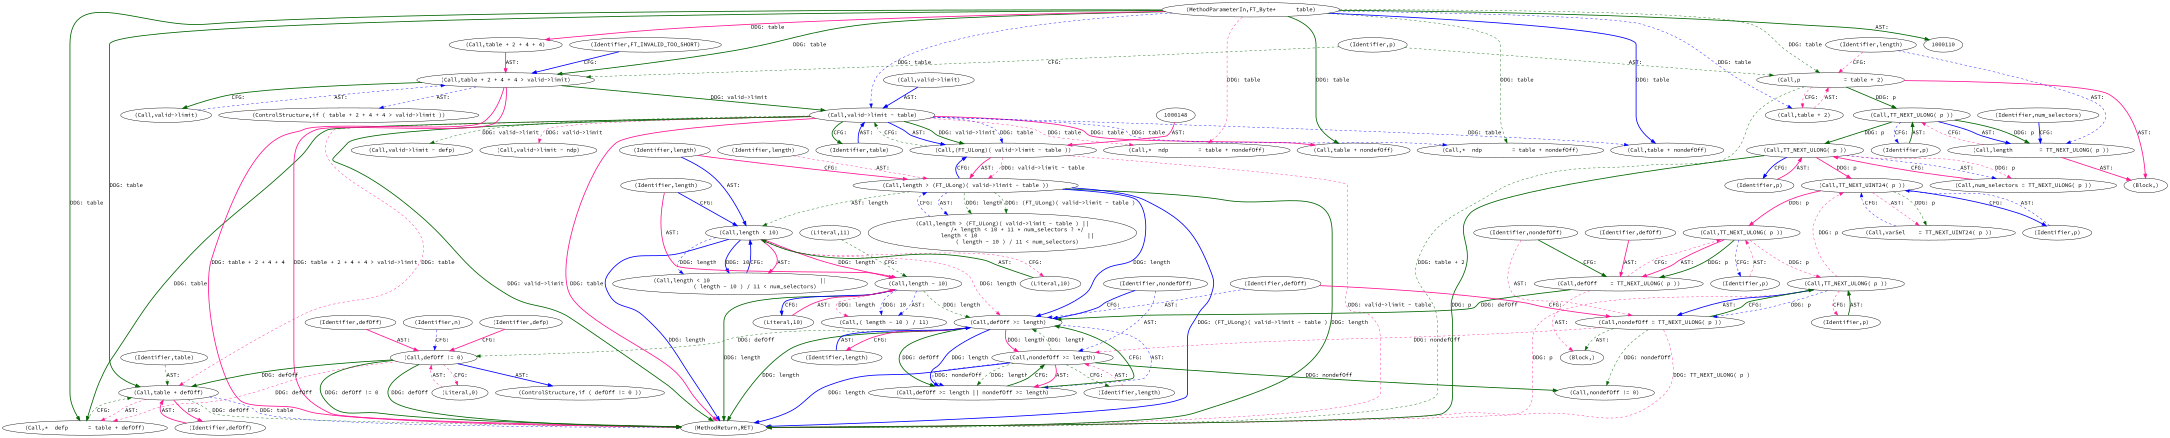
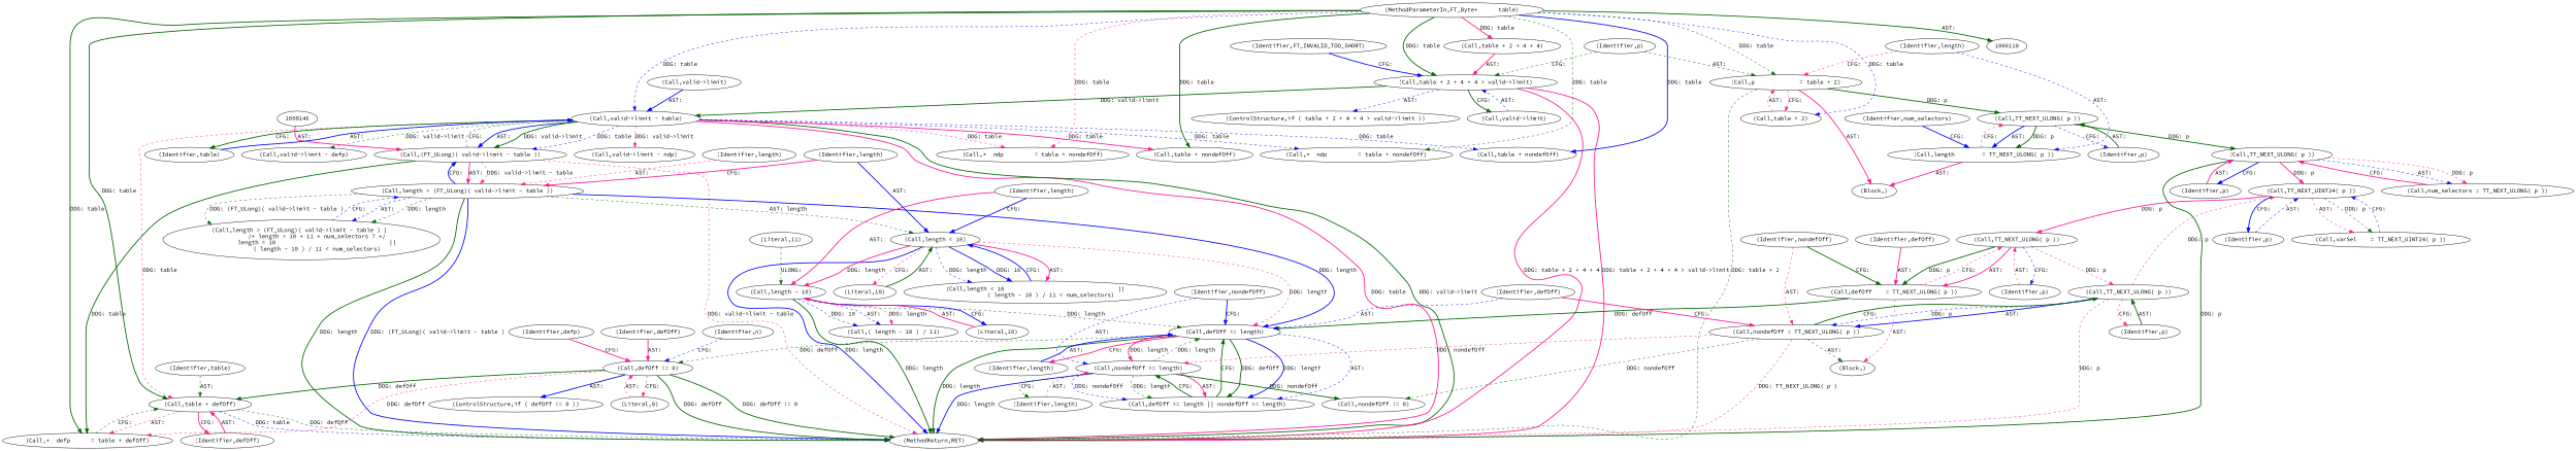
  digraph {
    fontname="Source Code Pro"
    node [fontname="Source Code Pro"]
    edge [color=deeppink fontname="Source Code Pro" style=bold]
    n1 [label="(Call,table + defOff)"]
    n2 [label="(MethodReturn,RET)"]
    n3 [label="(Identifier,defOff)"]
    n4 [label="(Call,*  defp      = table + defOff)"]
    n5 [label="(Call,valid->limit - table)"]
    n6 [label="(Call,(FT_ULong)( valid->limit - table ))"]
    n7 [label="(Call,*  ndp         = table + nondefOff)"]
    n8 [label="(Call,valid->limit - defp)"]
    n9 [label="(Call,table + nondefOff)"]
    n10 [label="(Call,valid->limit - ndp)"]
    n11 [label="(Call,*  ndp         = table + nondefOff)"]
    n12 [label="(Identifier,table)"]
    n13 [label="(Call,table + nondefOff)"]
    n14 [label="(Call,length > (FT_ULong)( valid->limit - table ))"]
    n15 [label="(Call,table + 2 + 4 + 4 > valid->limit)"]
    n16 [label="(Call,valid->limit)"]
    n17 [label="(ControlStructure,if ( table + 2 + 4 + 4 > valid->limit ))"]
    n18 [label="(MethodParameterIn,FT_Byte*      table)"]
    n19 [label="(Call,p             = table + 2)"]
    n20 [label="(Call,table + 2 + 4 + 4)"]
    n21 [label="(Call,table + 2)"]
    1000110
    n23 [label="(Call,TT_NEXT_ULONG( p ))"]
    n24 [label="(Block,)"]
    n25 [label="(Call,defOff != 0)"]
    n26 [label="(Literal,0)"]
    n27 [label="(ControlStructure,if ( defOff != 0 ))"]
    n28 [label="(Call,defOff >= length)"]
    n29 [label="(Call,nondefOff >= length)"]
    n30 [label="(Identifier,length)"]
    n31 [label="(Call,defOff >= length || nondefOff >= length)"]
    n32 [label="(Call,nondefOff != 0)"]
    n33 [label="(Identifier,length)"]
    n34 [label="(Call,defOff    = TT_NEXT_ULONG( p ))"]
    n35 [label="(Call,TT_NEXT_ULONG( p ))"]
    n36 [label="(Block,)"]
    n37 [label="(Call,TT_NEXT_ULONG( p ))"]
    n38 [label="(Identifier,p)"]
    n39 [label="(Call,TT_NEXT_UINT24( p ))"]
    n40 [label="(Call,nondefOff = TT_NEXT_ULONG( p ))"]
    n41 [label="(Identifier,p)"]
    n42 [label="(Call,varSel    = TT_NEXT_UINT24( p ))"]
    n43 [label="(Identifier,p)"]
    n44 [label="(Call,TT_NEXT_ULONG( p ))"]
    n45 [label="(Identifier,p)"]
    n46 [label="(Call,num_selectors = TT_NEXT_ULONG( p ))"]
    n47 [label="(Call,length        = TT_NEXT_ULONG( p ))"]
    n48 [label="(Identifier,p)"]
    n49 [label="(Call,length < 10)"]
    n50 [label="(Call,length - 10)"]
    n51 [label="(Literal,10)"]
    n52 [label="(Call,length < 10                                 ||\n         ( length - 10 ) / 11 < num_selectors)"]
    n53 [label="(Call,( length - 10 ) / 11)"]
    n54 [label="(Literal,10)"]
    n55 [label="(Call,length > (FT_ULong)( valid->limit - table ) ||\n         /* length < 10 + 11 * num_selectors ? */\n         length < 10                                 ||\n         ( length - 10 ) / 11 < num_selectors)"]
    n56 [label="(Identifier,defOff)"]
    n57 [label="(Identifier,FT_INVALID_TOO_SHORT)"]
    n58 [label="(Identifier,defOff)"]
    n59 [label="(Identifier,length)"]
    n60 [label="(Literal,11)"]
    n61 [label="(Identifier,nondefOff)"]
    n62 [label="(Identifier,length)"]
    n63 [label="(Identifier,n)"]
    n64 [label="(Identifier,defOff)"]
    n65 [label="(Call,valid->limit)"]
    n66 [label="(Identifier,length)"]
    n67 [label="(Identifier,defp)"]
    n68 [label="(Identifier,nondefOff)"]
    n69 [label="(Identifier,table)"]
    n70 [label="(Identifier,p)"]
    n71 [label="(Identifier,length)"]
    n72 [label="(Identifier,num_selectors)"]
    1000148
    n1 -> n2 [color=blue label="DDG: table" style=dashed]
    n1 -> n2 [color=darkgreen label="DDG: defOff" style=dashed]
    n1 -> n3 [label="CFG: "]
    n1 -> n4 [label="AST: " style=dashed]
    n3 -> n1 [label="AST: "]
    n4 -> n1 [color=darkgreen label="CFG: " style=dashed]
    n5 -> n1 [label="DDG: table" style=dashed]
    n5 -> n2 [label="DDG: table"]
    n5 -> n2 [color=darkgreen label="DDG: valid->limit"]
-   n5 -> n4 [color=darkgreen label="DDG: table"]
+   n6 -> n4 [color=darkgreen label="DDG: table"]
    n5 -> n6 [color=blue label="AST: "]
    n5 -> n6 [color=darkgreen label="DDG: valid->limit"]
    n5 -> n6 [color=blue label="DDG: table" style=dashed]
    n5 -> n7 [label="DDG: table" style=dashed]
    n5 -> n8 [color=darkgreen label="DDG: valid->limit" style=dashed]
    n5 -> n9 [label="DDG: table"]
    n5 -> n10 [label="DDG: valid->limit" style=dashed]
    n5 -> n11 [color=blue label="DDG: table" style=dashed]
    n5 -> n12 [color=darkgreen label="CFG: "]
    n5 -> n13 [color=blue label="DDG: table" style=dashed]
    n6 -> n2 [label="DDG: valid->limit - table" style=dashed]
    n6 -> n5 [color=darkgreen label="CFG: " style=dashed]
    n6 -> n14 [label="AST: "]
    n6 -> n14 [label="DDG: valid->limit - table" style=dashed]
    n12 -> n5 [color=blue label="AST: "]
    n14 -> n2 [color=darkgreen label="DDG: length"]
    n14 -> n2 [color=blue label="DDG: (FT_ULong)( valid->limit - table )"]
    n14 -> n6 [color=blue label="CFG: "]
    n14 -> n28 [color=blue label="DDG: length"]
    n14 -> n49 [color=darkgreen label="AST: length" style=dashed]
    n14 -> n55 [color=blue label="AST: " style=dashed]
    n14 -> n55 [color=darkgreen label="DDG: length" style=dashed]
    n14 -> n55 [color=darkgreen label="DDG: (FT_ULong)( valid->limit - table )" style=dashed]
    n15 -> n2 [label="DDG: table + 2 + 4 + 4 > valid->limit"]
    n15 -> n2 [label="DDG: table + 2 + 4 + 4"]
    n15 -> n5 [color=darkgreen label="DDG: valid->limit"]
    n15 -> n16 [color=darkgreen label="CFG: "]
    n15 -> n17 [color=blue label="AST: " style=dashed]
    n16 -> n15 [color=blue label="AST: " style=dashed]
    n18 -> n1 [color=darkgreen label="DDG: table"]
    n18 -> n4 [color=darkgreen label="DDG: table"]
    n18 -> n5 [color=blue label="DDG: table" style=dashed]
    n18 -> n7 [label="DDG: table" style=dashed]
    n18 -> n9 [color=darkgreen label="DDG: table"]
    n18 -> n11 [color=darkgreen label="DDG: table" style=dashed]
    n18 -> n13 [color=blue label="DDG: table"]
    n18 -> n15 [color=darkgreen label="DDG: table"]
    n18 -> n19 [color=darkgreen label="DDG: table" style=dashed]
    n18 -> n20 [label="DDG: table"]
    n18 -> n21 [color=blue label="DDG: table" style=dashed]
    n18 -> 1000110 [color=darkgreen label="AST: "]
    n19 -> n2 [color=darkgreen label="DDG: table + 2" style=dashed]
    n19 -> n21 [label="CFG: " style=dashed]
    n19 -> n23 [color=darkgreen label="DDG: p"]
    n19 -> n24 [label="AST: "]
    n20 -> n15 [label="AST: "]
    n21 -> n19 [label="AST: " style=dashed]
    n23 -> n44 [color=darkgreen label="DDG: p"]
    n23 -> n47 [color=blue label="AST: "]
    n23 -> n47 [color=darkgreen label="DDG: p"]
    n23 -> n48 [color=blue label="CFG: " style=dashed]
    n25 -> n1 [color=darkgreen label="DDG: defOff"]
    n25 -> n2 [color=darkgreen label="DDG: defOff != 0"]
    n25 -> n2 [color=darkgreen label="DDG: defOff"]
    n25 -> n4 [label="DDG: defOff" style=dashed]
    n25 -> n26 [label="CFG: " style=dashed]
    n25 -> n27 [color=blue label="AST: "]
    n26 -> n25 [label="AST: " style=dashed]
    n28 -> n2 [color=darkgreen label="DDG: length"]
    n28 -> n25 [color=darkgreen label="DDG: defOff" style=dashed]
    n28 -> n29 [label="DDG: length"]
    n28 -> n30 [label="CFG: "]
    n28 -> n31 [color=blue label="AST: " style=dashed]
    n28 -> n31 [color=darkgreen label="DDG: defOff"]
    n28 -> n31 [color=blue label="DDG: length"]
    n29 -> n2 [color=blue label="DDG: length"]
    n29 -> n28 [color=darkgreen label="DDG: length" style=dashed]
    n29 -> n31 [label="AST: "]
    n29 -> n31 [color=blue label="DDG: nondefOff" style=dashed]
    n29 -> n31 [color=darkgreen label="DDG: length" style=dashed]
    n29 -> n32 [color=darkgreen label="DDG: nondefOff"]
    n29 -> n33 [color=darkgreen label="CFG: " style=dashed]
    n30 -> n28 [color=blue label="AST: "]
    n31 -> n28 [color=darkgreen label="CFG: "]
    n31 -> n29 [color=darkgreen label="CFG: "]
    n33 -> n29 [label="AST: " style=dashed]
    n34 -> n28 [color=darkgreen label="DDG: defOff"]
    n34 -> n35 [label="CFG: " style=dashed]
    n34 -> n36 [label="AST: " style=dashed]
    n35 -> n34 [label="AST: "]
    n35 -> n34 [color=darkgreen label="DDG: p"]
    n35 -> n37 [label="DDG: p" style=dashed]
    n35 -> n38 [color=blue label="CFG: " style=dashed]
    n37 -> n2 [label="DDG: p" style=dashed]
    n37 -> n39 [label="DDG: p" style=dashed]
    n37 -> n40 [color=blue label="AST: "]
    n37 -> n40 [color=blue label="DDG: p" style=dashed]
    n37 -> n41 [label="CFG: " style=dashed]
    n38 -> n35 [label="AST: " style=dashed]
    n39 -> n35 [label="DDG: p"]
    n39 -> n42 [label="AST: " style=dashed]
    n39 -> n42 [color=darkgreen label="DDG: p" style=dashed]
    n39 -> n43 [color=blue label="CFG: "]
    n40 -> n2 [label="DDG: TT_NEXT_ULONG( p )" style=dashed]
    n40 -> n29 [label="DDG: nondefOff" style=dashed]
    n40 -> n32 [color=darkgreen label="DDG: nondefOff" style=dashed]
    n40 -> n36 [color=darkgreen label="AST: " style=dashed]
    n40 -> n37 [color=darkgreen label="CFG: "]
    n41 -> n37 [color=darkgreen label="AST: "]
    n42 -> n39 [color=blue label="CFG: " style=dashed]
    n43 -> n39 [color=blue label="AST: " style=dashed]
    n44 -> n2 [color=darkgreen label="DDG: p"]
    n44 -> n39 [label="DDG: p"]
    n44 -> n45 [color=blue label="CFG: "]
    n44 -> n46 [color=blue label="AST: " style=dashed]
    n44 -> n46 [label="DDG: p" style=dashed]
    n45 -> n44 [label="AST: "]
    n46 -> n44 [label="CFG: "]
    n47 -> n23 [label="CFG: " style=dashed]
    n47 -> n24 [label="AST: "]
    n48 -> n23 [color=darkgreen label="AST: "]
    n49 -> n2 [color=blue label="DDG: length"]
    n49 -> n28 [label="DDG: length" style=dashed]
    n49 -> n50 [label="DDG: length"]
    n49 -> n51 [label="CFG: " style=dashed]
    n49 -> n52 [label="AST: "]
    n49 -> n52 [color=blue label="DDG: length" style=dashed]
    n49 -> n52 [color=blue label="DDG: 10"]
    n50 -> n2 [color=darkgreen label="DDG: length"]
    n50 -> n28 [color=darkgreen label="DDG: length" style=dashed]
    n50 -> n53 [color=blue label="AST: " style=dashed]
    n50 -> n53 [label="DDG: length" style=dashed]
    n50 -> n53 [color=blue label="DDG: 10" style=dashed]
    n50 -> n54 [color=blue label="CFG: "]
    n51 -> n49 [color=darkgreen label="AST: "]
    n52 -> n49 [color=blue label="CFG: "]
    n54 -> n50 [label="AST: "]
    n55 -> n14 [color=blue label="CFG: " style=dashed]
    n56 -> n25 [label="AST: "]
    n57 -> n15 [color=blue label="CFG: "]
    n58 -> n28 [color=blue label="AST: " style=dashed]
    n58 -> n40 [label="CFG: "]
    n59 -> n49 [color=blue label="CFG: "]
    n59 -> n50 [label="AST: "]
-   n60 -> n50 [color=darkgreen label="CFG: " style=dashed]
+   n60 -> n50 [color=darkgreen label="ULONG: " style=dashed]
    n61 -> n28 [color=blue label="CFG: "]
    n61 -> n29 [color=blue label="AST: " style=dashed]
    n62 -> n14 [label="CFG: "]
    n62 -> n49 [color=blue label="AST: "]
    n63 -> n25 [color=blue label="CFG: " style=dashed]
    n64 -> n34 [label="AST: "]
    n65 -> n5 [color=blue label="AST: "]
    n66 -> n19 [label="CFG: " style=dashed]
    n66 -> n47 [color=blue label="AST: " style=dashed]
    n67 -> n25 [label="CFG: "]
    n68 -> n34 [color=darkgreen label="CFG: "]
    n68 -> n40 [label="AST: " style=dashed]
    n69 -> n1 [color=darkgreen label="AST: " style=dashed]
    n70 -> n15 [color=darkgreen label="CFG: " style=dashed]
    n70 -> n19 [color=darkgreen label="AST: " style=dashed]
    n71 -> n14 [label="AST: " style=dashed]
    n72 -> n47 [color=blue label="CFG: "]
    1000148 -> n6 [label="AST: "]
  }
